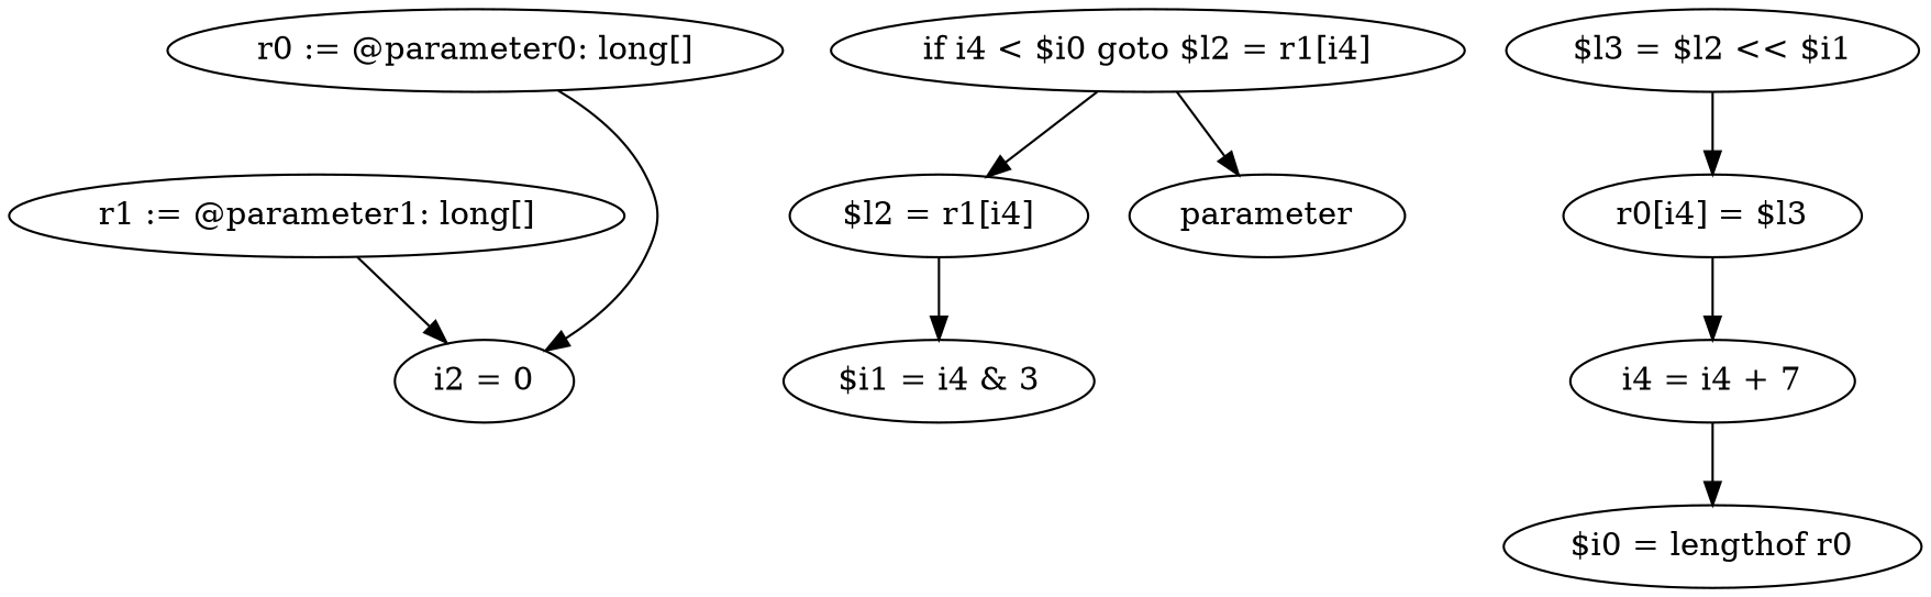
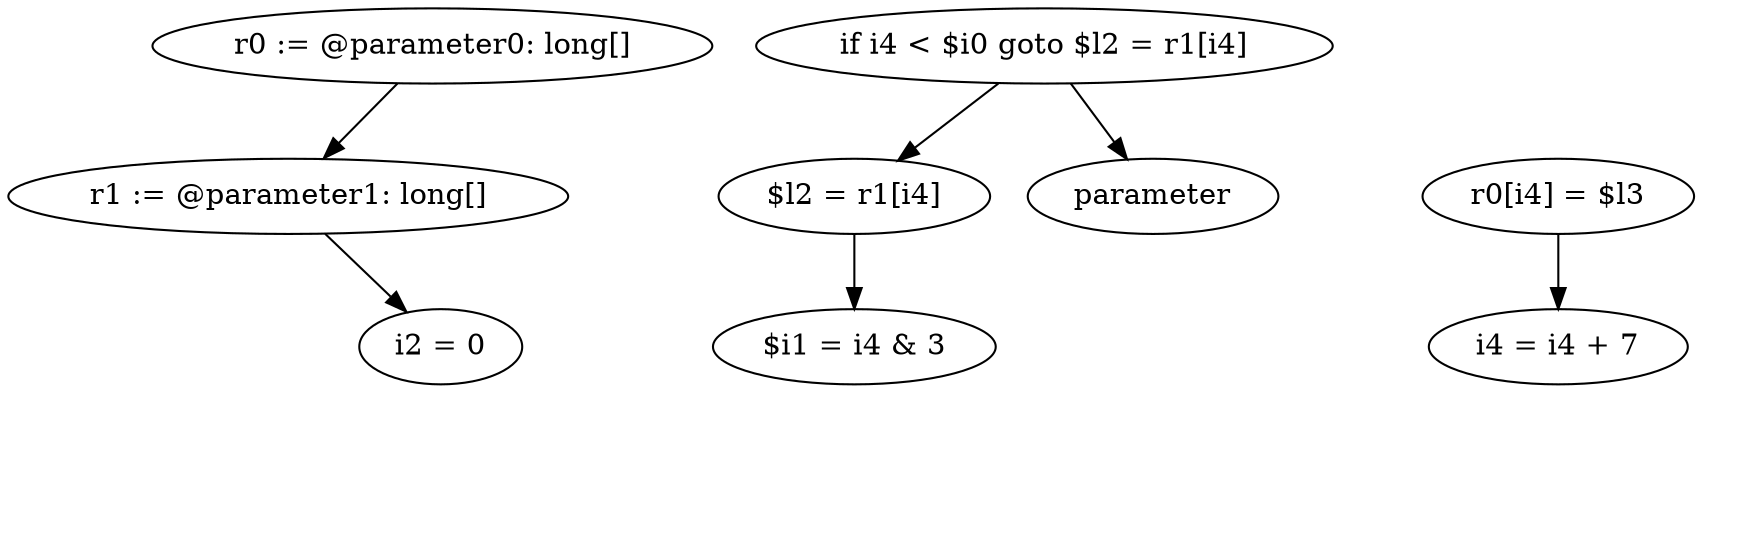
  digraph {
    "r0 := @parameter0: long[]"
    "r1 := @parameter1: long[]"
    n3 [label="i2 = 0"]
    "$l2 = r1[i4]"
    "$i1 = i4 & 3"
-   "$l3 = $l2 << $i1"
    "r0[i4] = $l3"
    n8 [label="i4 = i4 + 7"]
-   "$i0 = lengthof r0"
    "if i4 < $i0 goto $l2 = r1[i4]"
    n11 [label=parameter]
-   "r0 := @parameter0: long[]" -> n3
+   "r0 := @parameter0: long[]" -> "r1 := @parameter1: long[]"
    "r1 := @parameter1: long[]" -> n3
    "$l2 = r1[i4]" -> "$i1 = i4 & 3"
-   "$l3 = $l2 << $i1" -> "r0[i4] = $l3"
    "r0[i4] = $l3" -> n8
-   n8 -> "$i0 = lengthof r0"
    "if i4 < $i0 goto $l2 = r1[i4]" -> "$l2 = r1[i4]"
    "if i4 < $i0 goto $l2 = r1[i4]" -> n11
  }
